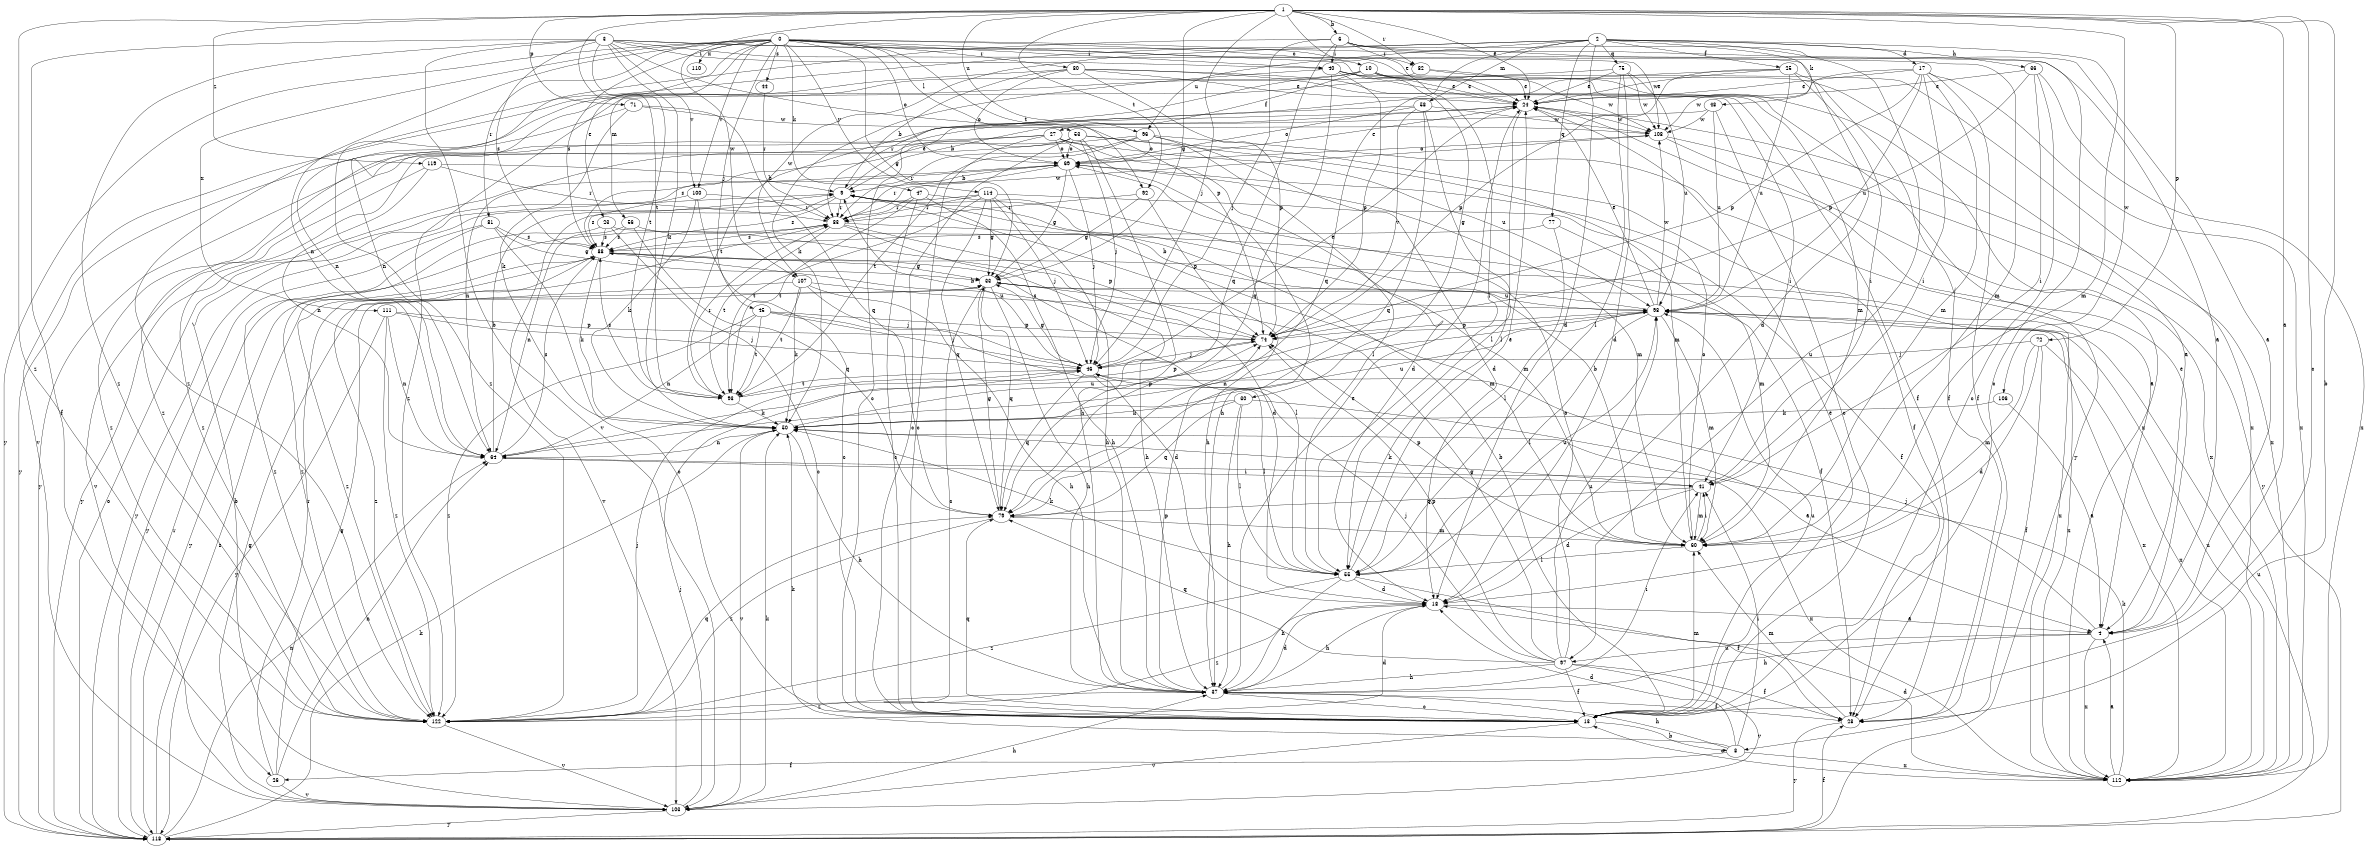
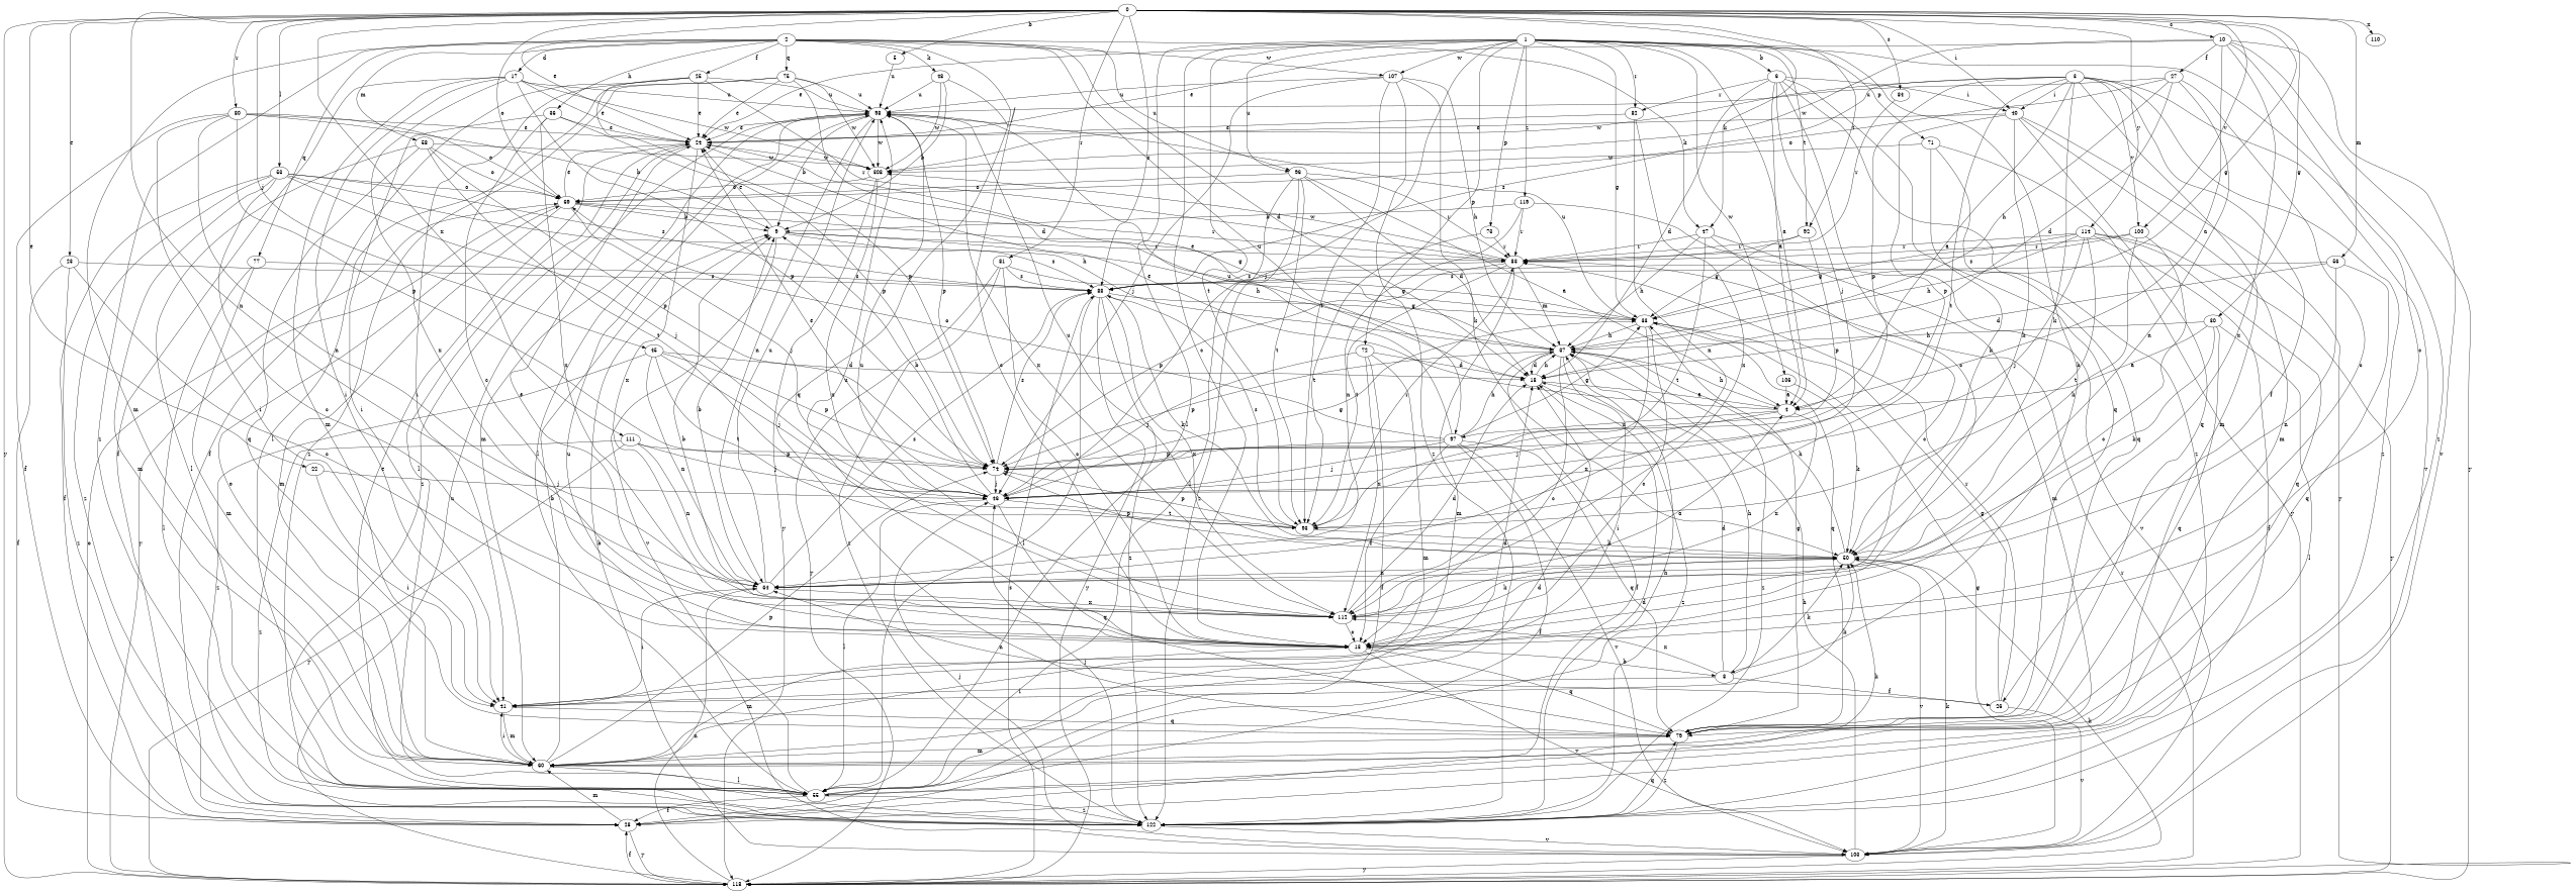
  strict digraph {
    0
+   5
    10
+   22
    23
    24
    30
    33
    40
    45
    47
    53
    56
    64
    69
    80
    81
-   84 [label=44]
+   84
    88
    92
    100
    110
    111
    114
    118
    98
    4
    13
    103
-   108
+   108 [label=308]
    112
    27
    46
    41
    122
    28
    55
    79
    50
    37
    60
    74
    93
    18
    83
    9
    1
    6
    8
    71
    72
+   73
    82
    96
    106
    107
    119
    97
    26
    2
    17
    25
    36
    48
    58
    75
    77
    3
+   0 -> 5 [label=b]
    0 -> 10 [label=c]
+   0 -> 22 [label=e]
    0 -> 23 [label=e]
    0 -> 24 [label=e]
    0 -> 30 [label=g]
    0 -> 33 [label=g]
    0 -> 40 [label=i]
    0 -> 45 [label=j]
    0 -> 47 [label=k]
    0 -> 53 [label=l]
    0 -> 56 [label=m]
    0 -> 64 [label=n]
    0 -> 69 [label=o]
    0 -> 80 [label=r]
    0 -> 81 [label=r]
    0 -> 84 [label=s]
    0 -> 88 [label=s]
    0 -> 92 [label=t]
    0 -> 100 [label=v]
    0 -> 110 [label=x]
    0 -> 111 [label=x]
    0 -> 114 [label=y]
    0 -> 118 [label=y]
+   5 -> 98 [label=u]
    10 -> 24 [label=e]
-   27 -> 118 [label=y]
+   10 -> 118 [label=y]
    10 -> 4 [label=a]
    10 -> 13 [label=c]
    10 -> 103 [label=v]
    10 -> 108 [label=w]
    10 -> 112 [label=x]
    10 -> 27 [label=f]
+   22 -> 46 [label=j]
+   22 -> 41 [label=i]
    23 -> 88 [label=s]
    23 -> 13 [label=c]
    23 -> 122 [label=z]
    23 -> 28 [label=f]
    24 -> 108 [label=w]
    24 -> 112 [label=x]
    24 -> 122 [label=z]
    24 -> 55 [label=l]
    30 -> 4 [label=a]
    30 -> 55 [label=l]
    30 -> 79 [label=q]
    30 -> 50 [label=k]
    30 -> 37 [label=h]
    33 -> 98 [label=u]
    33 -> 13 [label=c]
    33 -> 112 [label=x]
    33 -> 79 [label=q]
    33 -> 37 [label=h]
    40 -> 24 [label=e]
    40 -> 118 [label=y]
    40 -> 79 [label=q]
    40 -> 50 [label=k]
    40 -> 60 [label=m]
    40 -> 74 [label=p]
    45 -> 64 [label=n]
    45 -> 46 [label=j]
    45 -> 122 [label=z]
    45 -> 74 [label=p]
    45 -> 93 [label=t]
    45 -> 18 [label=d]
    47 -> 13 [label=c]
    47 -> 37 [label=h]
    47 -> 60 [label=m]
    47 -> 93 [label=t]
    47 -> 83 [label=r]
    53 -> 69 [label=o]
    53 -> 88 [label=s]
    53 -> 13 [label=c]
    53 -> 46 [label=j]
    53 -> 122 [label=z]
    53 -> 28 [label=f]
    53 -> 37 [label=h]
    53 -> 60 [label=m]
    56 -> 64 [label=n]
    56 -> 88 [label=s]
    56 -> 79 [label=q]
    56 -> 18 [label=d]
    64 -> 88 [label=s]
    64 -> 98 [label=u]
    64 -> 112 [label=x]
    64 -> 41 [label=i]
    64 -> 9 [label=b]
    69 -> 24 [label=e]
    69 -> 33 [label=g]
    69 -> 118 [label=y]
    69 -> 46 [label=j]
    69 -> 60 [label=m]
    69 -> 83 [label=r]
    69 -> 9 [label=b]
    80 -> 24 [label=e]
    80 -> 64 [label=n]
    80 -> 69 [label=o]
    80 -> 41 [label=i]
    80 -> 28 [label=f]
    80 -> 74 [label=p]
    80 -> 9 [label=b]
    81 -> 33 [label=g]
    81 -> 88 [label=s]
    81 -> 118 [label=y]
    81 -> 13 [label=c]
    81 -> 122 [label=z]
    84 -> 83 [label=r]
    88 -> 33 [label=g]
    88 -> 118 [label=y]
    88 -> 112 [label=x]
    88 -> 122 [label=z]
    88 -> 55 [label=l]
    88 -> 50 [label=k]
    92 -> 33 [label=g]
    92 -> 74 [label=p]
    92 -> 83 [label=r]
    100 -> 88 [label=s]
    100 -> 13 [label=c]
    100 -> 50 [label=k]
    100 -> 83 [label=r]
    111 -> 64 [label=n]
    111 -> 118 [label=y]
    111 -> 46 [label=j]
    111 -> 122 [label=z]
    111 -> 74 [label=p]
    114 -> 33 [label=g]
    114 -> 118 [label=y]
    114 -> 46 [label=j]
    114 -> 28 [label=f]
    114 -> 79 [label=q]
    114 -> 37 [label=h]
    114 -> 93 [label=t]
    114 -> 83 [label=r]
    118 -> 64 [label=n]
    118 -> 69 [label=o]
    118 -> 88 [label=s]
    118 -> 98 [label=u]
    118 -> 28 [label=f]
    118 -> 50 [label=k]
    118 -> 83 [label=r]
    98 -> 24 [label=e]
    98 -> 64 [label=n]
    98 -> 108 [label=w]
    98 -> 112 [label=x]
    98 -> 55 [label=l]
    98 -> 60 [label=m]
    98 -> 74 [label=p]
    98 -> 9 [label=b]
    4 -> 24 [label=e]
    4 -> 112 [label=x]
    4 -> 46 [label=j]
    4 -> 37 [label=h]
    4 -> 97 [label=u]
    13 -> 24 [label=e]
    13 -> 98 [label=u]
    13 -> 103 [label=v]
    13 -> 79 [label=q]
    13 -> 60 [label=m]
    13 -> 9 [label=b]
    13 -> 8 [label=b]
    103 -> 33 [label=g]
    103 -> 118 [label=y]
    103 -> 46 [label=j]
    103 -> 50 [label=k]
    103 -> 37 [label=h]
    103 -> 9 [label=b]
    108 -> 69 [label=o]
    108 -> 118 [label=y]
    108 -> 112 [label=x]
    112 -> 98 [label=u]
    112 -> 4 [label=a]
    112 -> 13 [label=c]
    112 -> 50 [label=k]
    112 -> 18 [label=d]
    27 -> 64 [label=n]
    27 -> 69 [label=o]
    27 -> 98 [label=u]
    27 -> 13 [label=c]
    27 -> 37 [label=h]
    27 -> 18 [label=d]
    46 -> 24 [label=e]
    46 -> 33 [label=g]
    46 -> 55 [label=l]
    46 -> 79 [label=q]
    46 -> 93 [label=t]
    46 -> 9 [label=b]
    41 -> 79 [label=q]
    41 -> 50 [label=k]
    41 -> 60 [label=m]
    41 -> 18 [label=d]
    122 -> 103 [label=v]
    122 -> 46 [label=j]
    122 -> 79 [label=q]
    122 -> 18 [label=d]
    28 -> 118 [label=y]
    28 -> 60 [label=m]
    55 -> 24 [label=e]
    55 -> 98 [label=u]
    55 -> 122 [label=z]
    55 -> 28 [label=f]
    55 -> 50 [label=k]
    55 -> 37 [label=h]
    55 -> 18 [label=d]
    79 -> 33 [label=g]
    79 -> 122 [label=z]
    79 -> 60 [label=m]
    50 -> 64 [label=n]
    50 -> 98 [label=u]
    50 -> 103 [label=v]
    50 -> 37 [label=h]
    50 -> 74 [label=p]
    37 -> 24 [label=e]
    37 -> 13 [label=c]
    37 -> 41 [label=i]
    37 -> 122 [label=z]
    37 -> 28 [label=f]
    37 -> 74 [label=p]
    37 -> 18 [label=d]
    60 -> 69 [label=o]
    60 -> 41 [label=i]
    60 -> 55 [label=l]
    60 -> 74 [label=p]
    60 -> 9 [label=b]
    74 -> 88 [label=s]
    74 -> 46 [label=j]
    93 -> 88 [label=s]
    93 -> 50 [label=k]
    93 -> 74 [label=p]
    93 -> 83 [label=r]
    18 -> 4 [label=a]
    18 -> 122 [label=z]
    18 -> 37 [label=h]
    83 -> 88 [label=s]
    83 -> 108 [label=w]
-   83 -> 37 [label=h]
+   83 -> 37 [label=m]
    83 -> 60 [label=m]
    83 -> 74 [label=p]
    83 -> 93 [label=t]
    9 -> 24 [label=e]
    9 -> 88 [label=s]
    9 -> 103 [label=v]
    9 -> 37 [label=h]
    9 -> 83 [label=r]
    1 -> 24 [label=e]
    1 -> 33 [label=g]
    1 -> 92 [label=t]
    1 -> 4 [label=a]
    1 -> 13 [label=c]
    1 -> 46 [label=j]
    1 -> 122 [label=z]
    1 -> 55 [label=l]
    1 -> 93 [label=t]
    1 -> 6 [label=b]
    1 -> 8 [label=b]
    1 -> 71 [label=p]
    1 -> 72 [label=p]
+   1 -> 73 [label=p]
    1 -> 82 [label=r]
    1 -> 96 [label=u]
    1 -> 106 [label=w]
    1 -> 107 [label=w]
    1 -> 119 [label=z]
    6 -> 40 [label=i]
    6 -> 4 [label=a]
    6 -> 13 [label=c]
    6 -> 46 [label=j]
    6 -> 122 [label=z]
    6 -> 79 [label=q]
    6 -> 18 [label=d]
    6 -> 82 [label=r]
    8 -> 112 [label=x]
    8 -> 41 [label=i]
    8 -> 50 [label=k]
    8 -> 37 [label=h]
    8 -> 18 [label=d]
    8 -> 26 [label=f]
    71 -> 118 [label=y]
    71 -> 108 [label=w]
    71 -> 79 [label=q]
    71 -> 50 [label=k]
    72 -> 112 [label=x]
    72 -> 46 [label=j]
    72 -> 28 [label=f]
    72 -> 60 [label=m]
    72 -> 18 [label=d]
+   73 -> 93 [label=t]
+   73 -> 83 [label=r]
    82 -> 24 [label=e]
    82 -> 64 [label=n]
    82 -> 112 [label=x]
    96 -> 69 [label=o]
    96 -> 4 [label=a]
    96 -> 122 [label=z]
    96 -> 55 [label=l]
    96 -> 93 [label=t]
    96 -> 18 [label=d]
    96 -> 83 [label=r]
    106 -> 4 [label=a]
    106 -> 50 [label=k]
    107 -> 98 [label=u]
    107 -> 46 [label=j]
    107 -> 122 [label=z]
    107 -> 50 [label=k]
    107 -> 37 [label=h]
    107 -> 93 [label=t]
    119 -> 64 [label=n]
    119 -> 103 [label=v]
    119 -> 83 [label=r]
    119 -> 9 [label=b]
    97 -> 33 [label=g]
    97 -> 69 [label=o]
    97 -> 98 [label=u]
    97 -> 13 [label=f]
    97 -> 103 [label=v]
    97 -> 46 [label=j]
    97 -> 28 [label=f]
    97 -> 79 [label=q]
    97 -> 37 [label=h]
    97 -> 74 [label=p]
    26 -> 33 [label=g]
    26 -> 64 [label=n]
    26 -> 103 [label=v]
    26 -> 83 [label=r]
+   2 -> 47 [label=k]
    2 -> 122 [label=z]
    2 -> 79 [label=q]
    2 -> 60 [label=m]
    2 -> 18 [label=d]
    2 -> 96 [label=u]
    2 -> 107 [label=w]
    2 -> 97 [label=u]
    2 -> 17 [label=d]
    2 -> 25 [label=f]
    2 -> 36 [label=h]
    2 -> 48 [label=k]
    2 -> 58 [label=m]
    2 -> 75 [label=q]
    2 -> 77 [label=q]
    17 -> 24 [label=e]
    17 -> 98 [label=u]
    17 -> 108 [label=w]
    17 -> 112 [label=x]
    17 -> 41 [label=i]
    17 -> 28 [label=f]
    17 -> 60 [label=m]
    17 -> 74 [label=p]
    25 -> 24 [label=e]
    25 -> 98 [label=u]
    25 -> 41 [label=i]
    25 -> 28 [label=f]
    25 -> 74 [label=p]
    25 -> 83 [label=r]
    36 -> 24 [label=e]
    36 -> 13 [label=c]
    36 -> 112 [label=x]
    36 -> 41 [label=i]
    36 -> 74 [label=p]
    48 -> 98 [label=u]
    48 -> 13 [label=c]
    48 -> 108 [label=w]
    48 -> 9 [label=b]
    58 -> 69 [label=o]
    58 -> 108 [label=w]
    58 -> 55 [label=l]
    58 -> 79 [label=q]
-   58 -> 74 [label=v]
+   58 -> 74 [label=p]
    58 -> 93 [label=t]
    75 -> 24 [label=e]
    75 -> 98 [label=u]
    75 -> 108 [label=w]
    75 -> 122 [label=z]
    75 -> 55 [label=l]
    75 -> 18 [label=d]
    77 -> 88 [label=s]
    77 -> 55 [label=l]
    77 -> 60 [label=m]
    3 -> 40 [label=i]
    3 -> 88 [label=s]
    3 -> 100 [label=v]
    3 -> 4 [label=a]
    3 -> 103 [label=v]
    3 -> 108 [label=w]
    3 -> 122 [label=z]
    3 -> 50 [label=k]
    3 -> 60 [label=m]
    3 -> 74 [label=p]
    3 -> 93 [label=t]
    3 -> 26 [label=f]
  }
